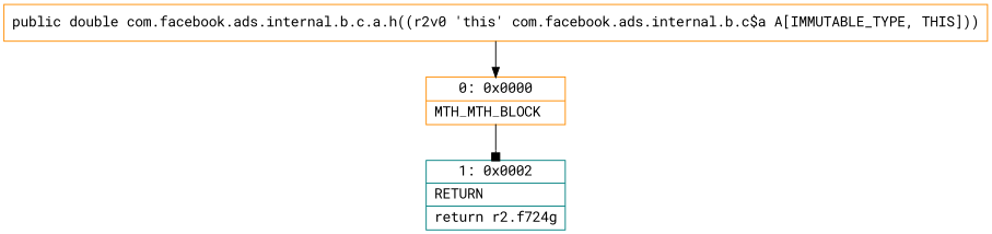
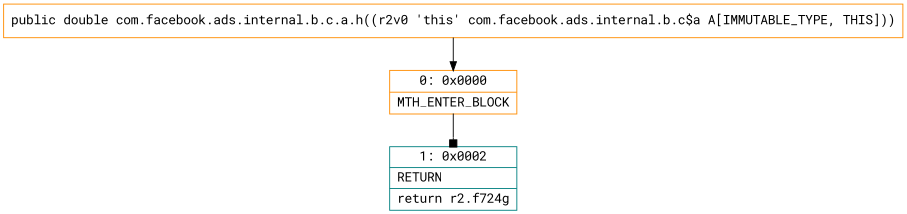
  digraph {
    fontname="Roboto Mono"
    node [shape=record color=darkorange fontname="Roboto Mono"]
    edge [fontname="Roboto Mono"]
-   n1 [label="{0\:\ 0x0000|MTH_MTH_BLOCK\l}"]
+   n1 [label="{0\:\ 0x0000|MTH_ENTER_BLOCK\l}"]
    n2 [label="{1\:\ 0x0002|RETURN\l|return r2.f724g\l}" color=teal]
    n3 [label="{public double com.facebook.ads.internal.b.c.a.h((r2v0 'this' com.facebook.ads.internal.b.c$a A[IMMUTABLE_TYPE, THIS])) }"]
    n1 -> n2 [arrowhead=box]
    n3 -> n1 [arrowhead=normal]
  }
